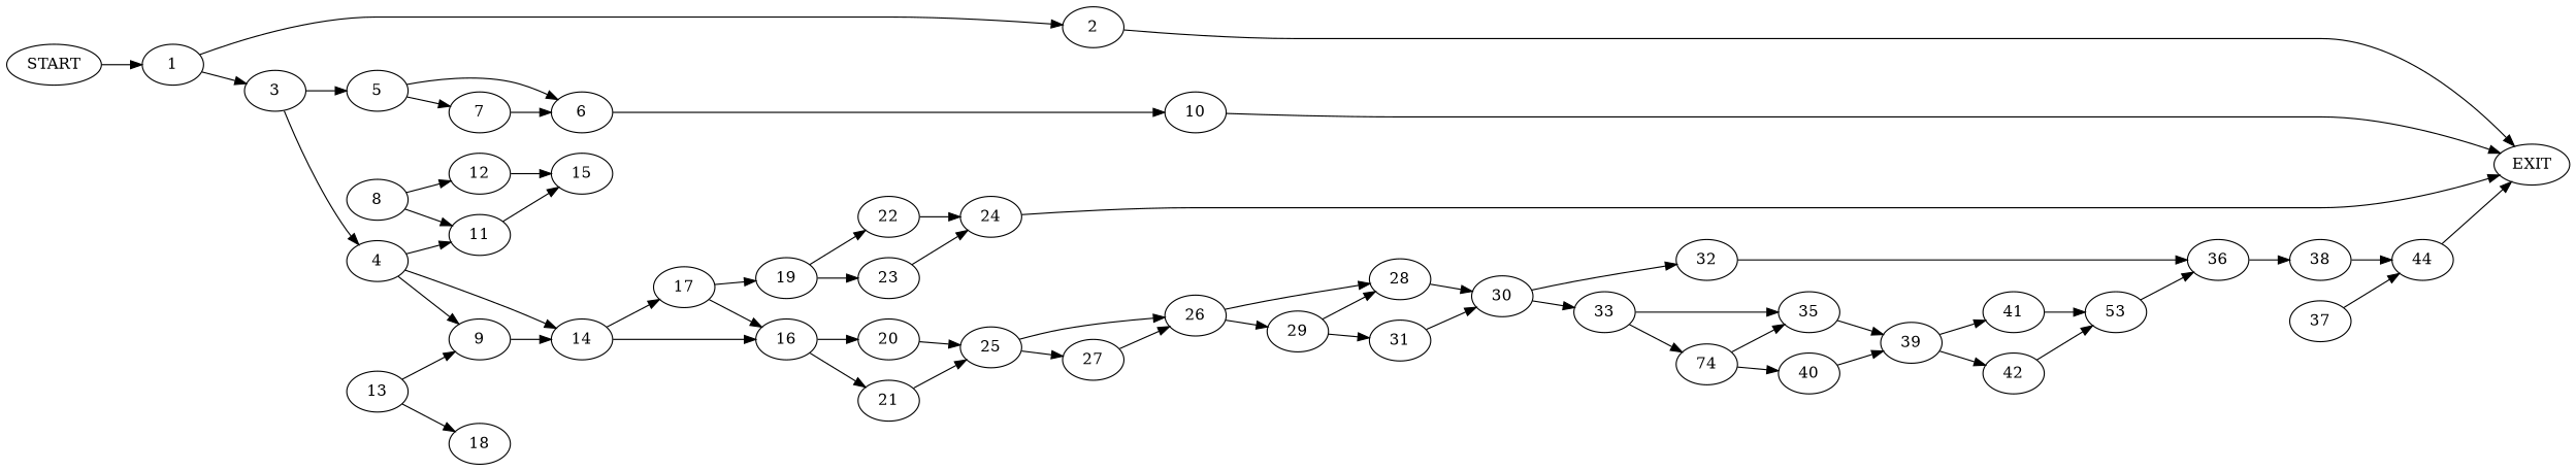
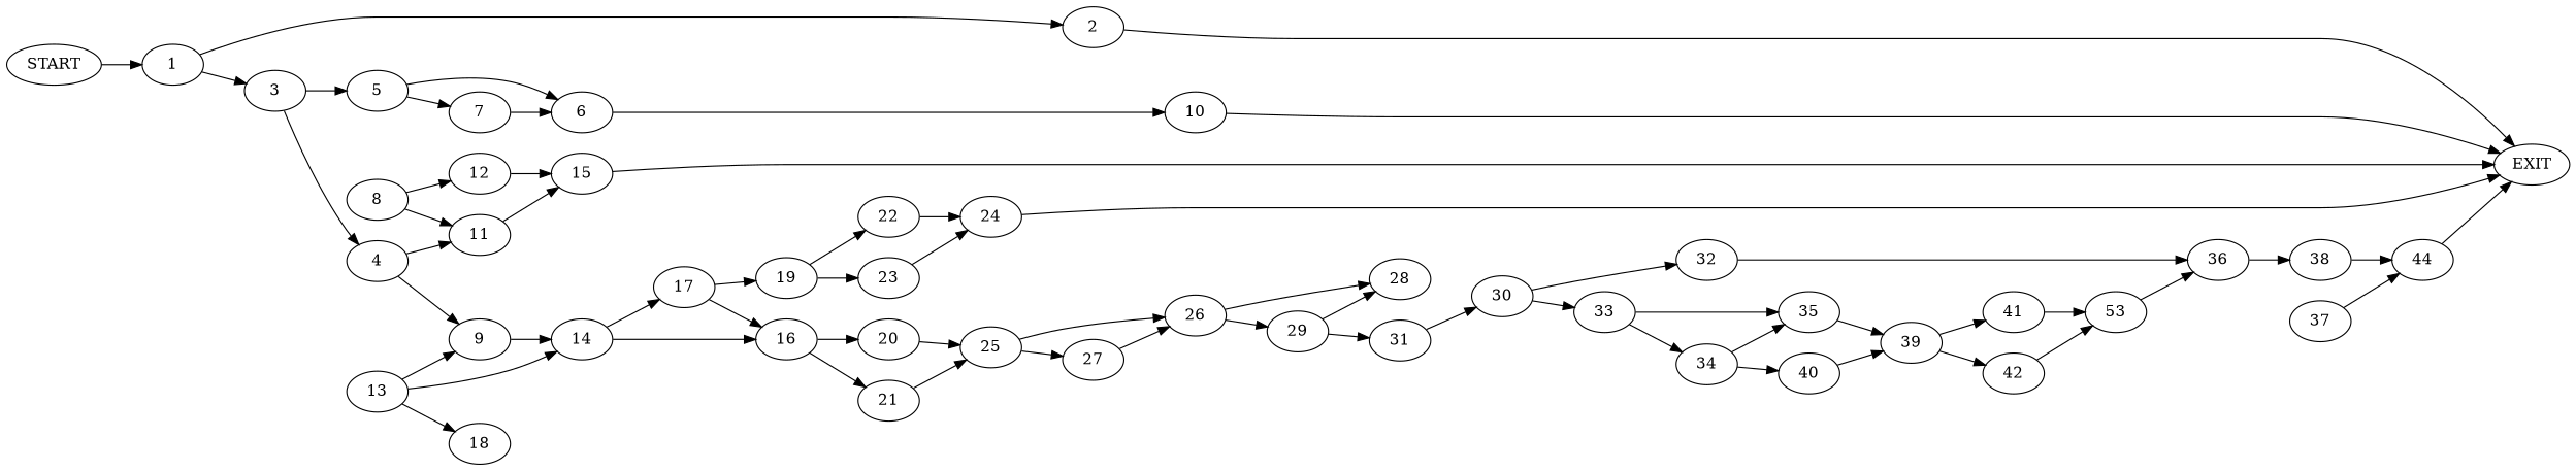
  digraph {
    rankdir=LR
    n1 [label=START]
    1
    2
    3
    n5 [label=EXIT]
    4
    5
    9
    11
    6
    7
    8
    12
    14
    10
    15
    13
    18
    16
    17
    20
    21
    19
    25
    22
    23
    24
    26
    27
    28
    29
    30
    31
    32
    33
    36
-   34 [label=74]
+   34
    35
    38
    40
    39
    41
    42
    37
    44
    n46 [label=53]
    n1 -> 1
    1 -> 2
    1 -> 3
    2 -> n5
    3 -> 4
    3 -> 5
    4 -> 9
    4 -> 11
    5 -> 6
    5 -> 7
    9 -> 14
    11 -> 15
    6 -> 10
    7 -> 6
    8 -> 11
    8 -> 12
    12 -> 15
    14 -> 16
    14 -> 17
    10 -> n5
+   15 -> n5
    13 -> 9
-   4 -> 14
+   13 -> 14
    13 -> 18
    16 -> 20
    16 -> 21
    17 -> 16
    17 -> 19
    20 -> 25
    21 -> 25
    19 -> 22
    19 -> 23
    25 -> 26
    25 -> 27
    22 -> 24
    23 -> 24
    24 -> n5
    26 -> 28
    26 -> 29
    27 -> 26
-   28 -> 30
    29 -> 28
    29 -> 31
    30 -> 32
    30 -> 33
    31 -> 30
    32 -> 36
    33 -> 34
    33 -> 35
    36 -> 38
    34 -> 35
    34 -> 40
    35 -> 39
    38 -> 44
    40 -> 39
    39 -> 41
    39 -> 42
    41 -> n46
    42 -> n46
    37 -> 44
    44 -> n5
    n46 -> 36
  }
